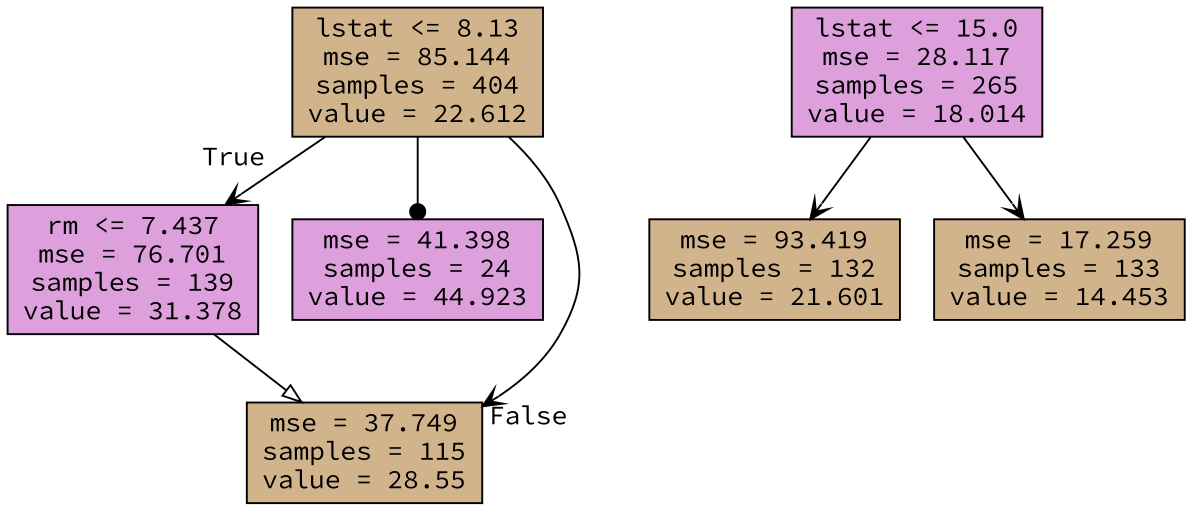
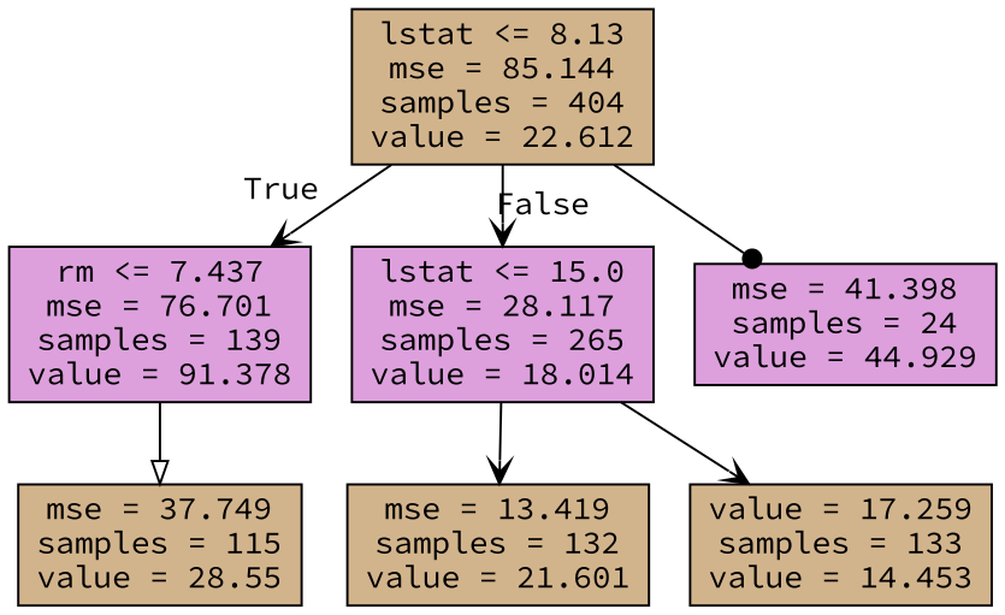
  digraph {
    fontname="Source Code Pro"
    node [fillcolor=tan fontname="Source Code Pro" shape=box style=filled]
    edge [arrowhead=vee fontname="Source Code Pro"]
    n1 [label="lstat <= 8.13\nmse = 85.144\nsamples = 404\nvalue = 22.612"]
-   n2 [fillcolor=plum label="rm <= 7.437\nmse = 76.701\nsamples = 139\nvalue = 31.378"]
+   n2 [fillcolor=plum label="rm <= 7.437\nmse = 76.701\nsamples = 139\nvalue = 91.378"]
    n3 [fillcolor=plum label="lstat <= 15.0\nmse = 28.117\nsamples = 265\nvalue = 18.014"]
-   n4 [fillcolor=plum label="mse = 41.398\nsamples = 24\nvalue = 44.923"]
+   n4 [fillcolor=plum label="mse = 41.398\nsamples = 24\nvalue = 44.929"]
    n5 [label="mse = 37.749\nsamples = 115\nvalue = 28.55"]
-   n6 [label="mse = 93.419\nsamples = 132\nvalue = 21.601"]
-   n7 [label="mse = 17.259\nsamples = 133\nvalue = 14.453"]
+   n6 [label="mse = 13.419\nsamples = 132\nvalue = 21.601"]
+   n7 [label="value = 17.259\nsamples = 133\nvalue = 14.453"]
    n1 -> n2 [headlabel=True labelangle=45 labeldistance=2.5]
-   n1 -> n5 [headlabel=False labelangle=-45 labeldistance=2.5]
+   n1 -> n3 [headlabel=False labelangle=-45 labeldistance=2.5]
    n1 -> n4 [arrowhead=dot]
    n2 -> n5 [arrowhead=onormal]
    n3 -> n6
    n3 -> n7
  }
